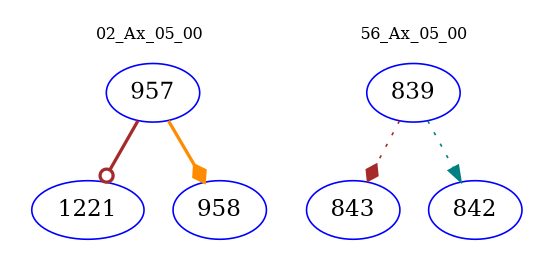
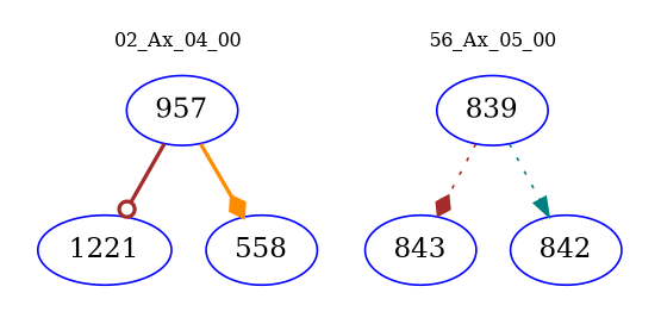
  digraph {
    node [color=blue]
    edge [arrowhead=diamond color=brown style=bold]
    n1 [label=957]
    n2 [label=1221]
-   n3 [label=958]
+   n3 [label=558]
    n4 [label=839]
    n5 [label=843]
    n6 [label=842]
    subgraph cluster_1 {
      color=white
      fontsize=10
-     label="02_Ax_05_00"
+     label="02_Ax_04_00"
      n1
      n2
      n3
    }
    subgraph cluster_2 {
      color=white
      fontsize=10
      label="56_Ax_05_00"
      n4
      n5
      n6
    }
    n1 -> n2 [arrowhead=odot]
    n1 -> n3 [color=darkorange]
    n4 -> n5 [style=dotted]
    n4 -> n6 [arrowhead=normal color=teal style=dotted]
  }
